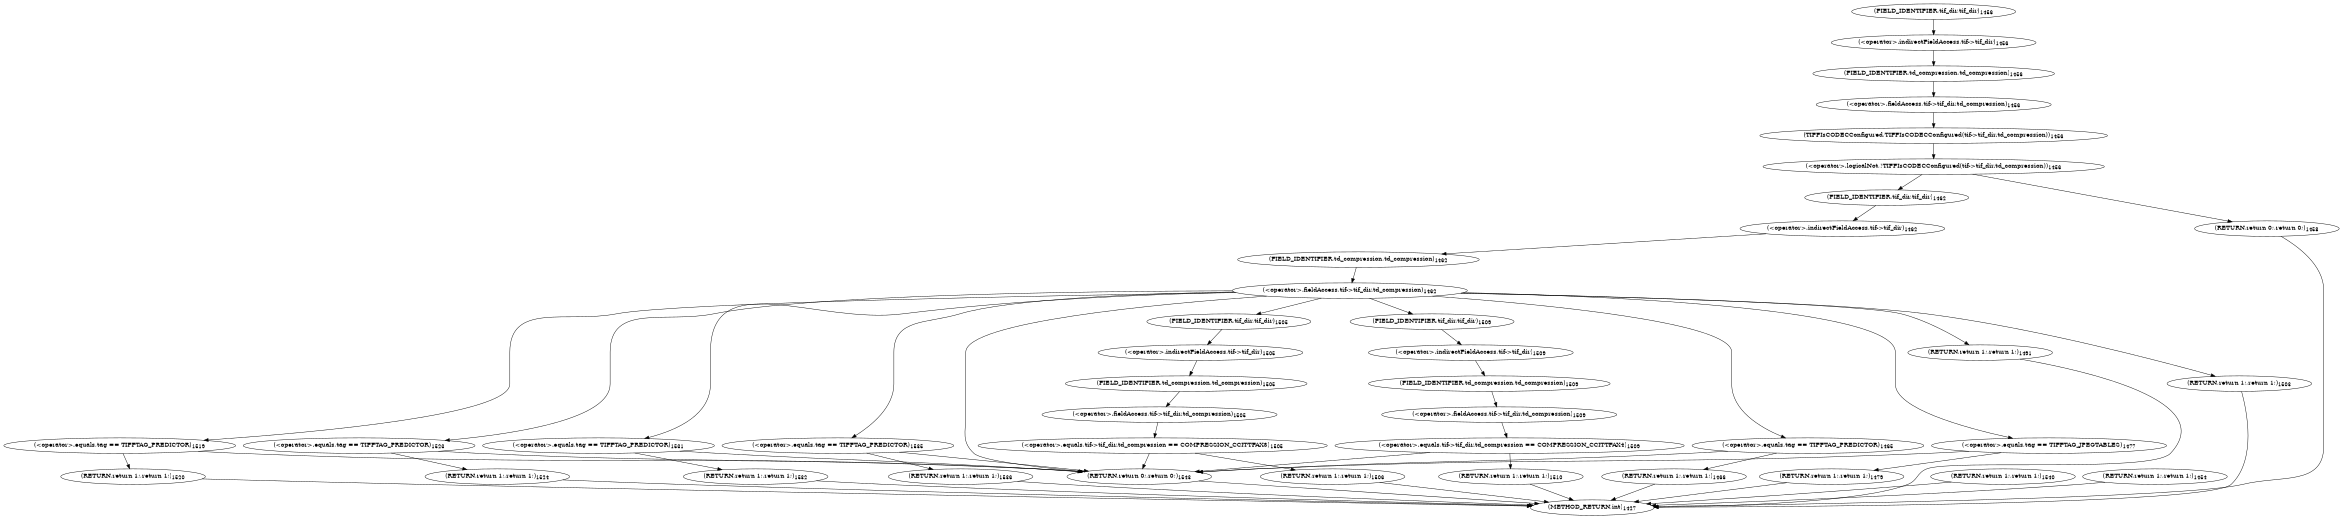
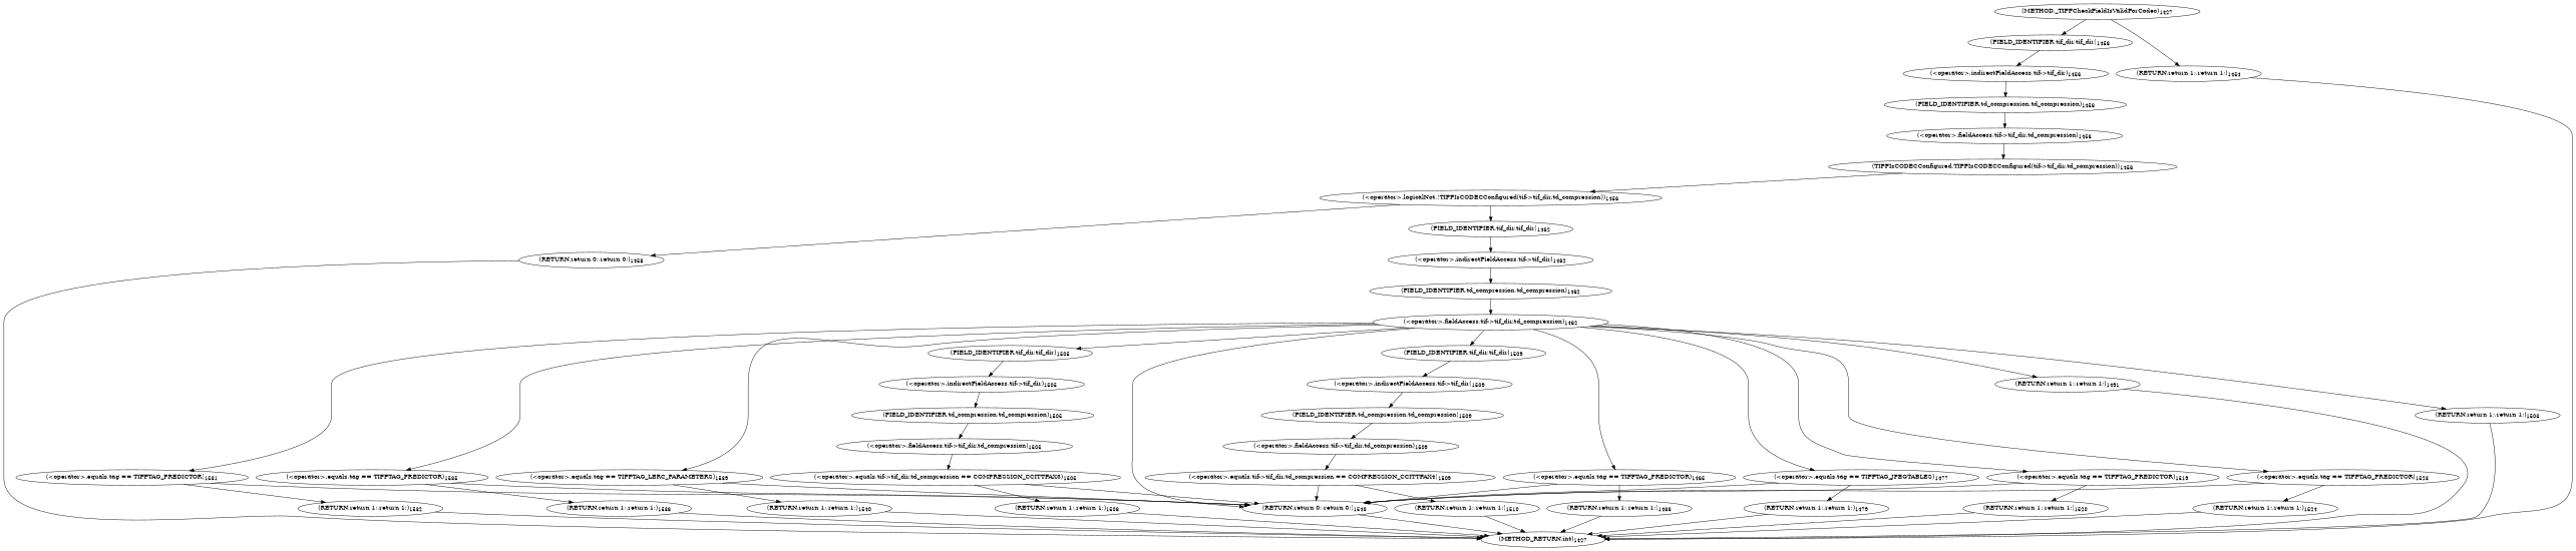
  digraph {
    fontname="DejaVu Serif"
    node [fontname="DejaVu Serif"]
    edge [fontname="DejaVu Serif"]
    n1 [label=<(RETURN,return 0;,return 0;)<SUB>1543</SUB>>]
    n2 [label=<(METHOD_RETURN,int)<SUB>1427</SUB>>]
    n3 [label=<(&lt;operator&gt;.logicalNot,!TIFFIsCODECConfigured(tif-&gt;tif_dir.td_compression))<SUB>1456</SUB>>]
    n4 [label=<(RETURN,return 0;,return 0;)<SUB>1458</SUB>>]
    n5 [label=<(FIELD_IDENTIFIER,tif_dir,tif_dir)<SUB>1462</SUB>>]
    n6 [label=<(&lt;operator&gt;.indirectFieldAccess,tif-&gt;tif_dir)<SUB>1462</SUB>>]
    n7 [label=<(&lt;operator&gt;.fieldAccess,tif-&gt;tif_dir.td_compression)<SUB>1462</SUB>>]
    n8 [label=<(&lt;operator&gt;.equals,tag == TIFFTAG_PREDICTOR)<SUB>1465</SUB>>]
    n9 [label=<(&lt;operator&gt;.equals,tag == TIFFTAG_JPEGTABLES)<SUB>1477</SUB>>]
    n10 [label=<(&lt;operator&gt;.equals,tag == TIFFTAG_PREDICTOR)<SUB>1519</SUB>>]
    n11 [label=<(&lt;operator&gt;.equals,tag == TIFFTAG_PREDICTOR)<SUB>1523</SUB>>]
    n12 [label=<(&lt;operator&gt;.equals,tag == TIFFTAG_PREDICTOR)<SUB>1531</SUB>>]
    n13 [label=<(&lt;operator&gt;.equals,tag == TIFFTAG_PREDICTOR)<SUB>1535</SUB>>]
+   n14 [label=<(&lt;operator&gt;.equals,tag == TIFFTAG_LERC_PARAMETERS)<SUB>1539</SUB>>]
    n15 [label=<(RETURN,return 1;,return 1;)<SUB>1491</SUB>>]
    n16 [label=<(RETURN,return 1;,return 1;)<SUB>1503</SUB>>]
    n17 [label=<(FIELD_IDENTIFIER,tif_dir,tif_dir)<SUB>1505</SUB>>]
    n18 [label=<(FIELD_IDENTIFIER,tif_dir,tif_dir)<SUB>1509</SUB>>]
    n19 [label=<(RETURN,return 1;,return 1;)<SUB>1466</SUB>>]
    n20 [label=<(RETURN,return 1;,return 1;)<SUB>1479</SUB>>]
    n21 [label=<(RETURN,return 1;,return 1;)<SUB>1520</SUB>>]
    n22 [label=<(RETURN,return 1;,return 1;)<SUB>1524</SUB>>]
    n23 [label=<(RETURN,return 1;,return 1;)<SUB>1532</SUB>>]
    n24 [label=<(RETURN,return 1;,return 1;)<SUB>1536</SUB>>]
    n25 [label=<(RETURN,return 1;,return 1;)<SUB>1540</SUB>>]
    n26 [label=<(&lt;operator&gt;.indirectFieldAccess,tif-&gt;tif_dir)<SUB>1505</SUB>>]
    n27 [label=<(&lt;operator&gt;.indirectFieldAccess,tif-&gt;tif_dir)<SUB>1509</SUB>>]
    n28 [label=<(RETURN,return 1;,return 1;)<SUB>1454</SUB>>]
    n29 [label=<(TIFFIsCODECConfigured,TIFFIsCODECConfigured(tif-&gt;tif_dir.td_compression))<SUB>1456</SUB>>]
    n30 [label=<(FIELD_IDENTIFIER,td_compression,td_compression)<SUB>1462</SUB>>]
    n31 [label=<(&lt;operator&gt;.fieldAccess,tif-&gt;tif_dir.td_compression)<SUB>1456</SUB>>]
    n32 [label=<(&lt;operator&gt;.indirectFieldAccess,tif-&gt;tif_dir)<SUB>1456</SUB>>]
    n33 [label=<(FIELD_IDENTIFIER,td_compression,td_compression)<SUB>1456</SUB>>]
    n34 [label=<(FIELD_IDENTIFIER,tif_dir,tif_dir)<SUB>1456</SUB>>]
    n35 [label=<(&lt;operator&gt;.equals,tif-&gt;tif_dir.td_compression == COMPRESSION_CCITTFAX3)<SUB>1505</SUB>>]
    n36 [label=<(RETURN,return 1;,return 1;)<SUB>1506</SUB>>]
    n37 [label=<(&lt;operator&gt;.equals,tif-&gt;tif_dir.td_compression == COMPRESSION_CCITTFAX4)<SUB>1509</SUB>>]
    n38 [label=<(RETURN,return 1;,return 1;)<SUB>1510</SUB>>]
    n39 [label=<(&lt;operator&gt;.fieldAccess,tif-&gt;tif_dir.td_compression)<SUB>1505</SUB>>]
    n40 [label=<(&lt;operator&gt;.fieldAccess,tif-&gt;tif_dir.td_compression)<SUB>1509</SUB>>]
    n41 [label=<(FIELD_IDENTIFIER,td_compression,td_compression)<SUB>1505</SUB>>]
    n42 [label=<(FIELD_IDENTIFIER,td_compression,td_compression)<SUB>1509</SUB>>]
+   n43 [label=<(METHOD,_TIFFCheckFieldIsValidForCodec)<SUB>1427</SUB>>]
    n1 -> n2
    n3 -> n4
    n3 -> n5
    n4 -> n2
    n5 -> n6
    n6 -> n30
    n7 -> n1
    n7 -> n8
    n7 -> n9
    n7 -> n10
    n7 -> n11
    n7 -> n12
    n7 -> n13
+   n7 -> n14
    n7 -> n15
    n7 -> n16
    n7 -> n17
    n7 -> n18
    n8 -> n1
    n8 -> n19
    n9 -> n1
    n9 -> n20
    n10 -> n1
    n10 -> n21
    n11 -> n1
    n11 -> n22
    n12 -> n1
    n12 -> n23
    n13 -> n1
    n13 -> n24
+   n14 -> n1
+   n14 -> n25
    n15 -> n2
    n16 -> n2
    n17 -> n26
    n18 -> n27
    n19 -> n2
    n20 -> n2
    n21 -> n2
    n22 -> n2
    n23 -> n2
    n24 -> n2
    n25 -> n2
    n26 -> n41
    n27 -> n42
    n28 -> n2
    n29 -> n3
    n30 -> n7
    n31 -> n29
    n32 -> n33
    n33 -> n31
    n34 -> n32
    n35 -> n1
    n35 -> n36
    n36 -> n2
    n37 -> n1
    n37 -> n38
    n38 -> n2
    n39 -> n35
    n40 -> n37
    n41 -> n39
    n42 -> n40
+   n43 -> n28
+   n43 -> n34
  }
